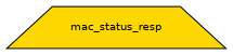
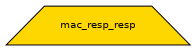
  digraph {
    rankdir=TB
-   n1 [color=black fillcolor=gold fontname=Helvetica fontsize=10 height=0.2 label=mac_status_resp shape=trapezium style=filled width=0.4]
+   n1 [color=black fillcolor=gold fontname=Helvetica fontsize=10 height=0.2 label=mac_resp_resp shape=trapezium style=filled width=0.4]
  }
